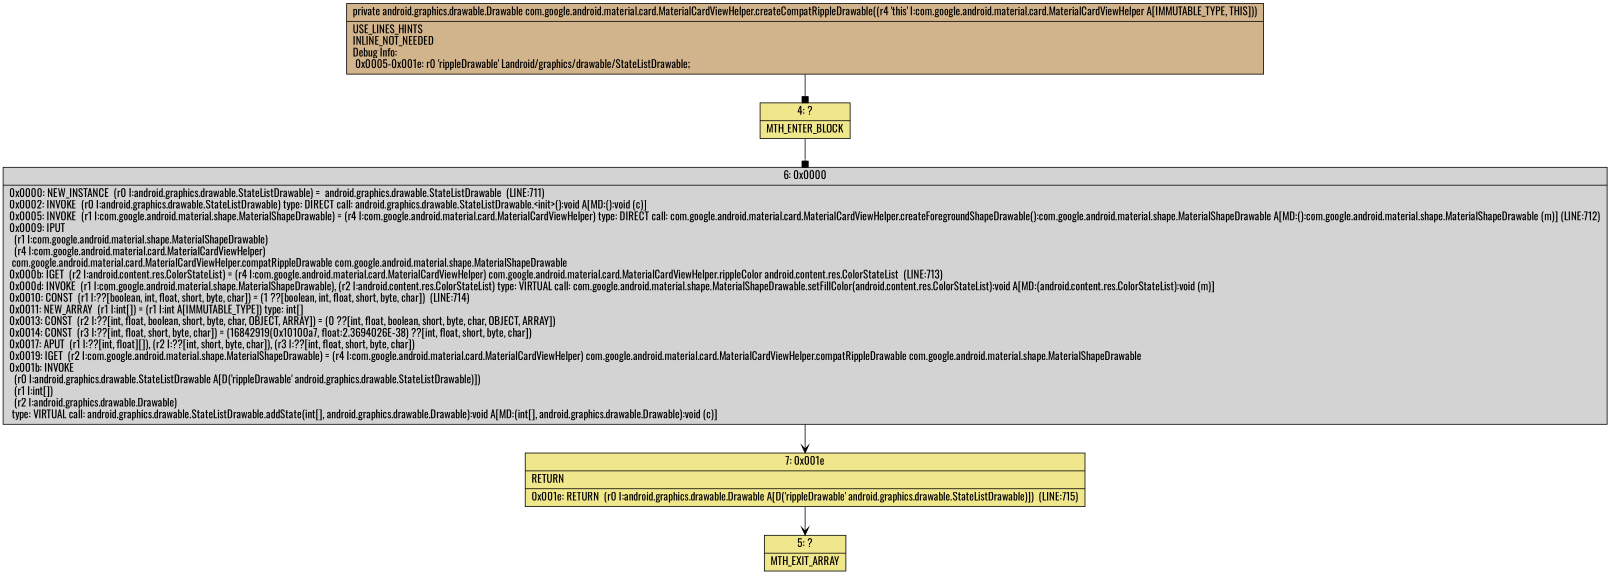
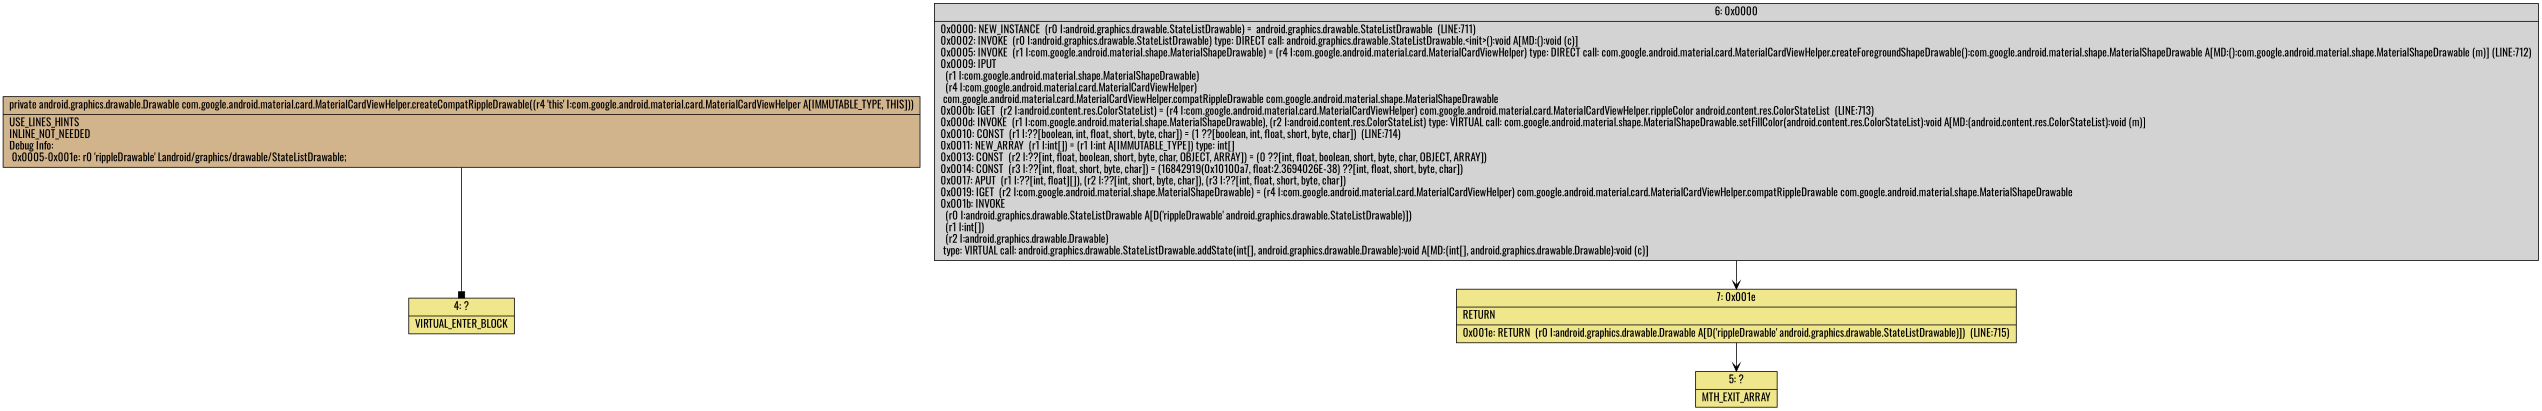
  digraph {
    fontname=Oswald
    node [fillcolor=khaki fontname=Oswald shape=record style=filled]
    edge [arrowhead=box fontname=Oswald]
-   n1 [label="{4\:\ ?|MTH_ENTER_BLOCK\l}"]
+   n1 [label="{4\:\ ?|VIRTUAL_ENTER_BLOCK\l}"]
    n2 [fillcolor=lightgrey label="{6\:\ 0x0000|0x0000: NEW_INSTANCE  (r0 I:android.graphics.drawable.StateListDrawable) =  android.graphics.drawable.StateListDrawable  (LINE:711)\l0x0002: INVOKE  (r0 I:android.graphics.drawable.StateListDrawable) type: DIRECT call: android.graphics.drawable.StateListDrawable.\<init\>():void A[MD:():void (c)]\l0x0005: INVOKE  (r1 I:com.google.android.material.shape.MaterialShapeDrawable) = (r4 I:com.google.android.material.card.MaterialCardViewHelper) type: DIRECT call: com.google.android.material.card.MaterialCardViewHelper.createForegroundShapeDrawable():com.google.android.material.shape.MaterialShapeDrawable A[MD:():com.google.android.material.shape.MaterialShapeDrawable (m)] (LINE:712)\l0x0009: IPUT  \l  (r1 I:com.google.android.material.shape.MaterialShapeDrawable)\l  (r4 I:com.google.android.material.card.MaterialCardViewHelper)\l com.google.android.material.card.MaterialCardViewHelper.compatRippleDrawable com.google.android.material.shape.MaterialShapeDrawable \l0x000b: IGET  (r2 I:android.content.res.ColorStateList) = (r4 I:com.google.android.material.card.MaterialCardViewHelper) com.google.android.material.card.MaterialCardViewHelper.rippleColor android.content.res.ColorStateList  (LINE:713)\l0x000d: INVOKE  (r1 I:com.google.android.material.shape.MaterialShapeDrawable), (r2 I:android.content.res.ColorStateList) type: VIRTUAL call: com.google.android.material.shape.MaterialShapeDrawable.setFillColor(android.content.res.ColorStateList):void A[MD:(android.content.res.ColorStateList):void (m)]\l0x0010: CONST  (r1 I:??[boolean, int, float, short, byte, char]) = (1 ??[boolean, int, float, short, byte, char])  (LINE:714)\l0x0011: NEW_ARRAY  (r1 I:int[]) = (r1 I:int A[IMMUTABLE_TYPE]) type: int[] \l0x0013: CONST  (r2 I:??[int, float, boolean, short, byte, char, OBJECT, ARRAY]) = (0 ??[int, float, boolean, short, byte, char, OBJECT, ARRAY]) \l0x0014: CONST  (r3 I:??[int, float, short, byte, char]) = (16842919(0x10100a7, float:2.3694026E\-38) ??[int, float, short, byte, char]) \l0x0017: APUT  (r1 I:??[int, float][]), (r2 I:??[int, short, byte, char]), (r3 I:??[int, float, short, byte, char]) \l0x0019: IGET  (r2 I:com.google.android.material.shape.MaterialShapeDrawable) = (r4 I:com.google.android.material.card.MaterialCardViewHelper) com.google.android.material.card.MaterialCardViewHelper.compatRippleDrawable com.google.android.material.shape.MaterialShapeDrawable \l0x001b: INVOKE  \l  (r0 I:android.graphics.drawable.StateListDrawable A[D('rippleDrawable' android.graphics.drawable.StateListDrawable)])\l  (r1 I:int[])\l  (r2 I:android.graphics.drawable.Drawable)\l type: VIRTUAL call: android.graphics.drawable.StateListDrawable.addState(int[], android.graphics.drawable.Drawable):void A[MD:(int[], android.graphics.drawable.Drawable):void (c)]\l}"]
    n3 [label="{7\:\ 0x001e|RETURN\l|0x001e: RETURN  (r0 I:android.graphics.drawable.Drawable A[D('rippleDrawable' android.graphics.drawable.StateListDrawable)])  (LINE:715)\l}"]
    n4 [label="{5\:\ ?|MTH_EXIT_ARRAY\l}"]
    n5 [fillcolor=tan label="{private android.graphics.drawable.Drawable com.google.android.material.card.MaterialCardViewHelper.createCompatRippleDrawable((r4 'this' I:com.google.android.material.card.MaterialCardViewHelper A[IMMUTABLE_TYPE, THIS]))  | USE_LINES_HINTS\lINLINE_NOT_NEEDED\lDebug Info:\l  0x0005\-0x001e: r0 'rippleDrawable' Landroid\/graphics\/drawable\/StateListDrawable;\l}"]
-   n1 -> n2
    n2 -> n3 [arrowhead=vee]
    n3 -> n4 [arrowhead=vee]
    n5 -> n1
  }
